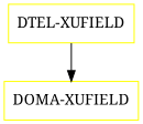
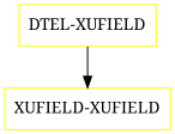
  digraph {
    fontname="Noto Serif"
    node [color=yellow shape=box fontname="Noto Serif"]
    "DTEL-XUFIELD"
-   "DOMA-XUFIELD"
+   "DOMA-XUFIELD" [label="XUFIELD-XUFIELD"]
    "DTEL-XUFIELD" -> "DOMA-XUFIELD" [fontname="Noto Serif"]
  }
